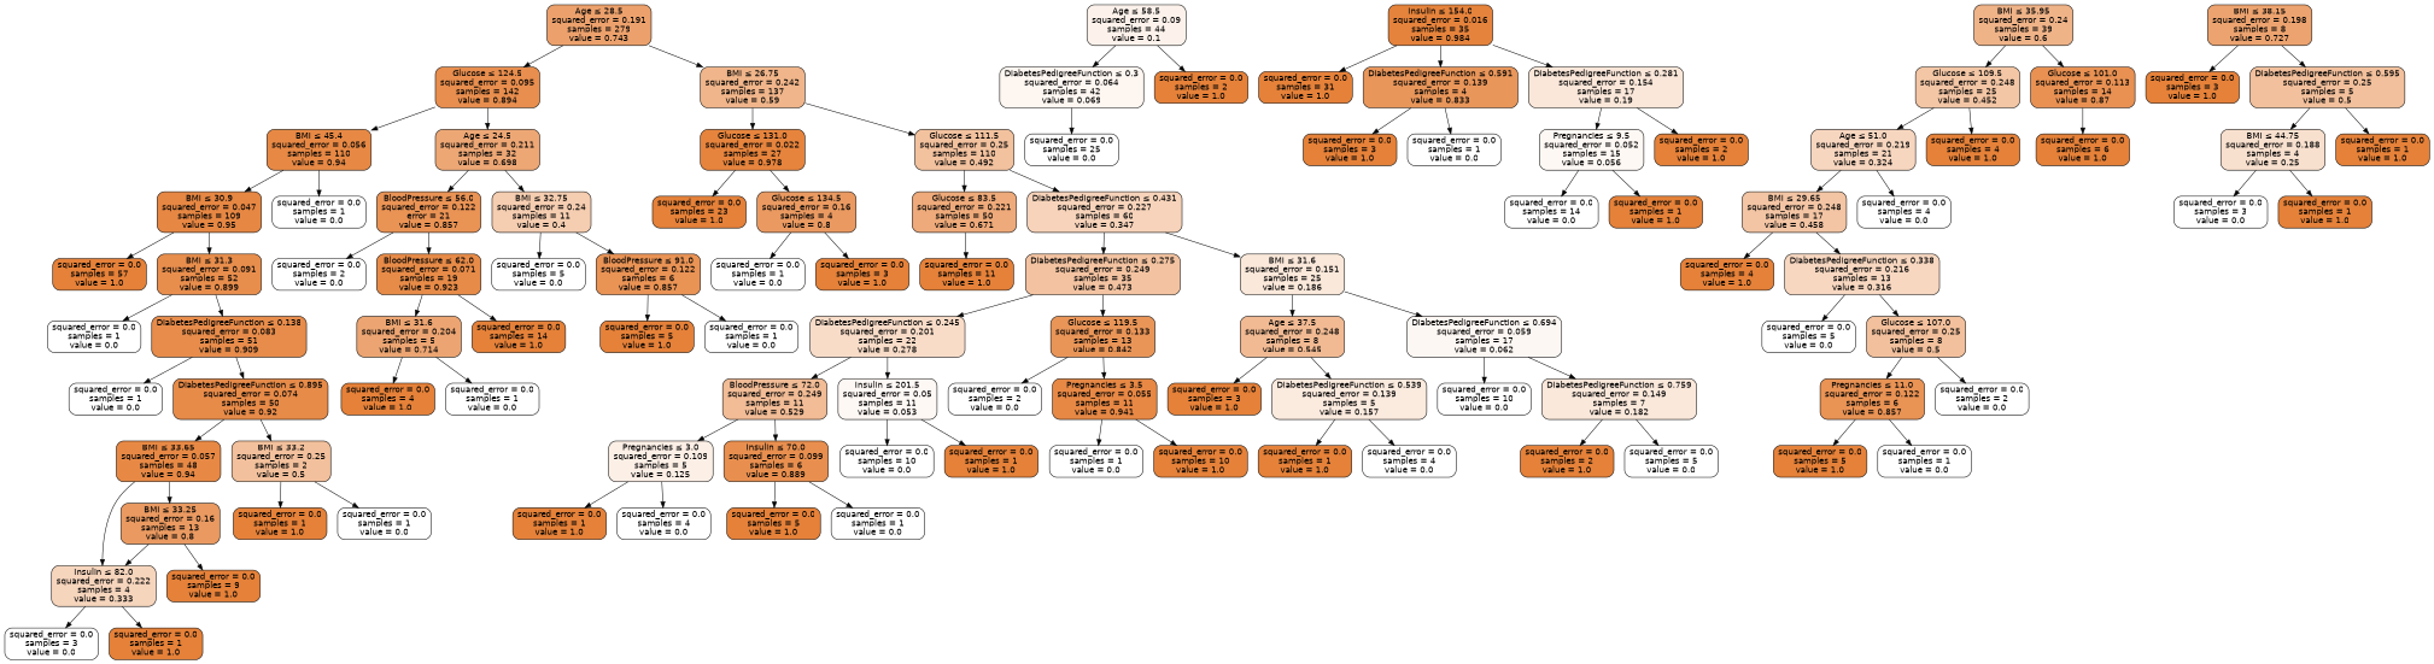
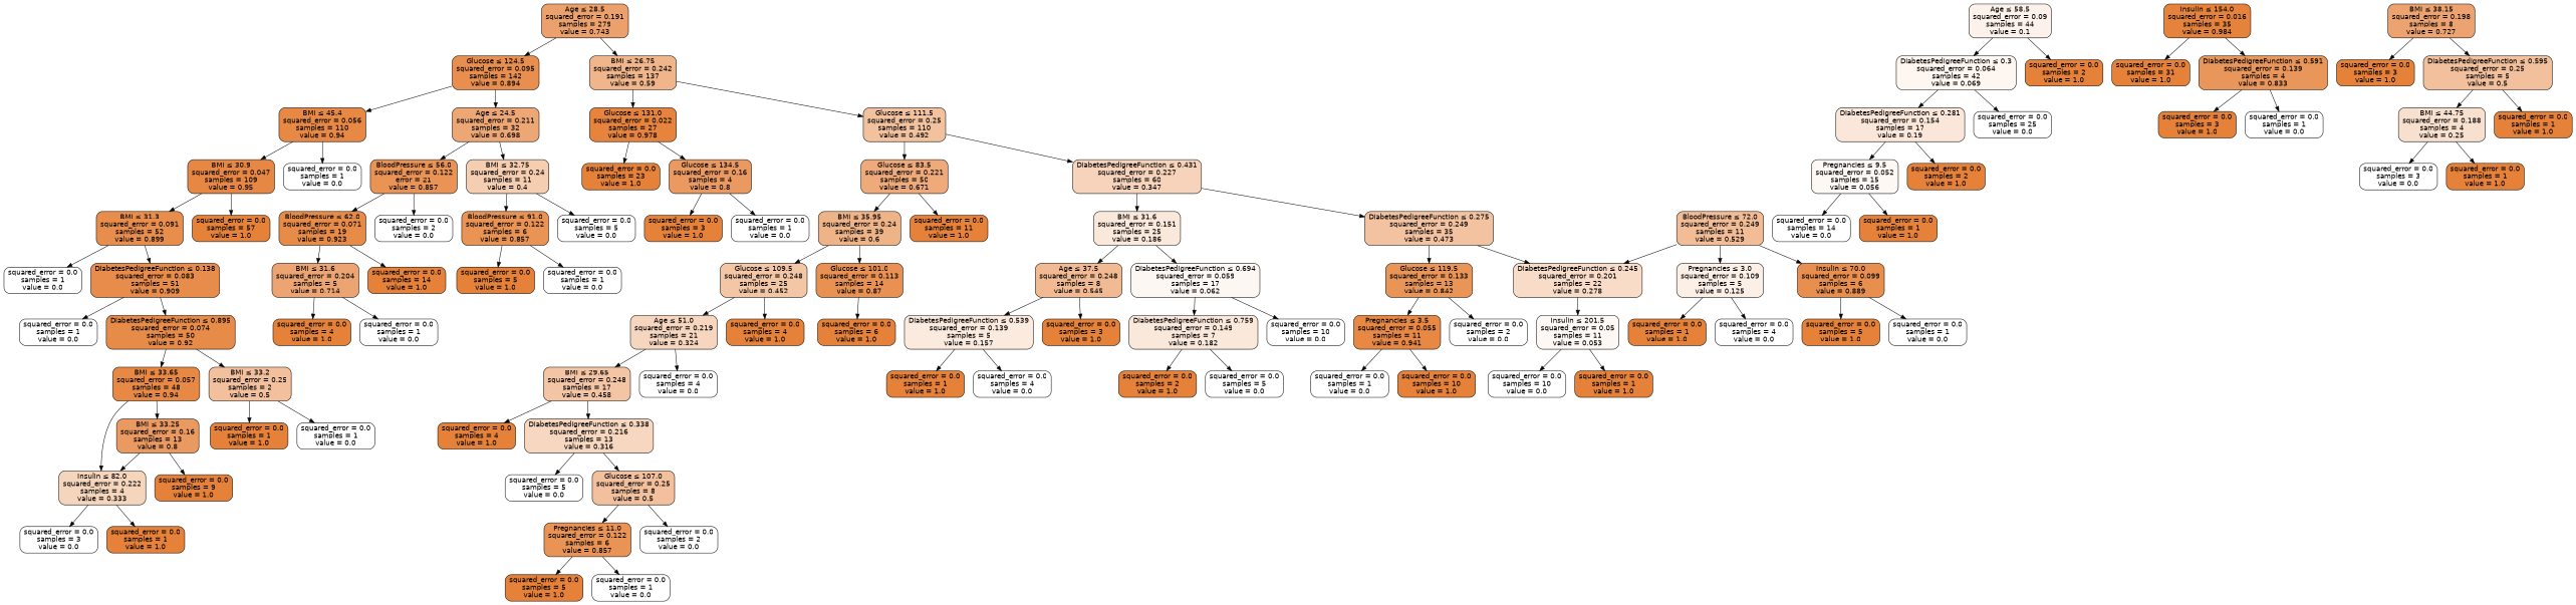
  digraph {
    node [color=black fillcolor="#e58139" fontname=helvetica shape=box style="filled, rounded"]
    edge [fontname=helvetica]
    n1 [fillcolor="#eca16c" label=<Age &le; 28.5<br/>squared_error = 0.191<br/>samples = 279<br/>value = 0.743>]
    n2 [fillcolor="#e88e4e" label=<Glucose &le; 124.5<br/>squared_error = 0.095<br/>samples = 142<br/>value = 0.894>]
    n3 [fillcolor="#f0b58a" label=<BMI &le; 26.75<br/>squared_error = 0.242<br/>samples = 137<br/>value = 0.59>]
    n4 [fillcolor="#fcf2eb" label=<Age &le; 58.5<br/>squared_error = 0.09<br/>samples = 44<br/>value = 0.1>]
    n5 [fillcolor="#fdf6f1" label=<DiabetesPedigreeFunction &le; 0.3<br/>squared_error = 0.064<br/>samples = 42<br/>value = 0.069>]
    n6 [label=<squared_error = 0.0<br/>samples = 2<br/>value = 1.0>]
    n7 [fillcolor="#e78945" label=<BMI &le; 45.4<br/>squared_error = 0.056<br/>samples = 110<br/>value = 0.94>]
    n8 [fillcolor="#eda775" label=<Age &le; 24.5<br/>squared_error = 0.211<br/>samples = 32<br/>value = 0.698>]
    n9 [fillcolor="#e6843d" label=<Glucose &le; 131.0<br/>squared_error = 0.022<br/>samples = 27<br/>value = 0.978>]
    n10 [fillcolor="#f2c19e" label=<Glucose &le; 111.5<br/>squared_error = 0.25<br/>samples = 110<br/>value = 0.492>]
    n11 [fillcolor="#e68743" label=<BMI &le; 30.9<br/>squared_error = 0.047<br/>samples = 109<br/>value = 0.95>]
    n12 [fillcolor="#ffffff" label=<squared_error = 0.0<br/>samples = 1<br/>value = 0.0>]
    n13 [fillcolor="#e99355" label=<BloodPressure &le; 56.0<br/>squared_error = 0.122<br/>error = 21<br/>value = 0.857>]
    n14 [fillcolor="#f5cdb0" label=<BMI &le; 32.75<br/>squared_error = 0.24<br/>samples = 11<br/>value = 0.4>]
    n15 [label=<squared_error = 0.0<br/>samples = 57<br/>value = 1.0>]
    n16 [fillcolor="#e88e4d" label=<BMI &le; 31.3<br/>squared_error = 0.091<br/>samples = 52<br/>value = 0.899>]
    n17 [fillcolor="#ffffff" label=<squared_error = 0.0<br/>samples = 1<br/>value = 0.0>]
    n18 [fillcolor="#e78c4b" label=<DiabetesPedigreeFunction &le; 0.138<br/>squared_error = 0.083<br/>samples = 51<br/>value = 0.909>]
    n19 [fillcolor="#ffffff" label=<squared_error = 0.0<br/>samples = 1<br/>value = 0.0>]
    n20 [fillcolor="#e78b49" label=<DiabetesPedigreeFunction &le; 0.895<br/>squared_error = 0.074<br/>samples = 50<br/>value = 0.92>]
    n21 [fillcolor="#e78945" label=<BMI &le; 33.65<br/>squared_error = 0.057<br/>samples = 48<br/>value = 0.94>]
    n22 [fillcolor="#f2c09c" label=<BMI &le; 33.2<br/>squared_error = 0.25<br/>samples = 2<br/>value = 0.5>]
    n23 [fillcolor="#ea9a61" label=<BMI &le; 33.25<br/>squared_error = 0.16<br/>samples = 13<br/>value = 0.8>]
    n24 [fillcolor="#f6d5bd" label=<Insulin &le; 82.0<br/>squared_error = 0.222<br/>samples = 4<br/>value = 0.333>]
    n25 [label=<squared_error = 0.0<br/>samples = 1<br/>value = 1.0>]
    n26 [fillcolor="#ffffff" label=<squared_error = 0.0<br/>samples = 1<br/>value = 0.0>]
    n27 [label=<squared_error = 0.0<br/>samples = 9<br/>value = 1.0>]
    n28 [fillcolor="#e5833c" label=<Insulin &le; 154.0<br/>squared_error = 0.016<br/>samples = 35<br/>value = 0.984>]
    n29 [label=<squared_error = 0.0<br/>samples = 31<br/>value = 1.0>]
    n30 [fillcolor="#e9965a" label=<DiabetesPedigreeFunction &le; 0.591<br/>squared_error = 0.139<br/>samples = 4<br/>value = 0.833>]
    n31 [fillcolor="#ffffff" label=<squared_error = 0.0<br/>samples = 3<br/>value = 0.0>]
    n32 [label=<squared_error = 0.0<br/>samples = 1<br/>value = 1.0>]
    n33 [label=<squared_error = 0.0<br/>samples = 3<br/>value = 1.0>]
    n34 [fillcolor="#ffffff" label=<squared_error = 0.0<br/>samples = 1<br/>value = 0.0>]
    n35 [fillcolor="#ffffff" label=<squared_error = 0.0<br/>samples = 2<br/>value = 0.0>]
    n36 [fillcolor="#e78b48" label=<BloodPressure &le; 62.0<br/>squared_error = 0.071<br/>samples = 19<br/>value = 0.923>]
    n37 [fillcolor="#ffffff" label=<squared_error = 0.0<br/>samples = 5<br/>value = 0.0>]
    n38 [fillcolor="#e99355" label=<BloodPressure &le; 91.0<br/>squared_error = 0.122<br/>samples = 6<br/>value = 0.857>]
    n39 [fillcolor="#eca572" label=<BMI &le; 31.6<br/>squared_error = 0.204<br/>samples = 5<br/>value = 0.714>]
    n40 [label=<squared_error = 0.0<br/>samples = 14<br/>value = 1.0>]
    n41 [label=<squared_error = 0.0<br/>samples = 4<br/>value = 1.0>]
    n42 [fillcolor="#ffffff" label=<squared_error = 0.0<br/>samples = 1<br/>value = 0.0>]
    n43 [label=<squared_error = 0.0<br/>samples = 5<br/>value = 1.0>]
    n44 [fillcolor="#ffffff" label=<squared_error = 0.0<br/>samples = 1<br/>value = 0.0>]
    n45 [label=<squared_error = 0.0<br/>samples = 23<br/>value = 1.0>]
    n46 [fillcolor="#ea9a61" label=<Glucose &le; 134.5<br/>squared_error = 0.16<br/>samples = 4<br/>value = 0.8>]
    n47 [fillcolor="#eeaa7a" label=<Glucose &le; 83.5<br/>squared_error = 0.221<br/>samples = 50<br/>value = 0.671>]
    n48 [fillcolor="#f6d3ba" label=<DiabetesPedigreeFunction &le; 0.431<br/>squared_error = 0.227<br/>samples = 60<br/>value = 0.347>]
    n49 [fillcolor="#ffffff" label=<squared_error = 0.0<br/>samples = 1<br/>value = 0.0>]
    n50 [label=<squared_error = 0.0<br/>samples = 3<br/>value = 1.0>]
    n51 [label=<squared_error = 0.0<br/>samples = 11<br/>value = 1.0>]
    n52 [fillcolor="#efb388" label=<BMI &le; 35.95<br/>squared_error = 0.24<br/>samples = 39<br/>value = 0.6>]
    n53 [fillcolor="#f3c3a1" label=<DiabetesPedigreeFunction &le; 0.275<br/>squared_error = 0.249<br/>samples = 35<br/>value = 0.473>]
    n54 [fillcolor="#fae8da" label=<BMI &le; 31.6<br/>squared_error = 0.151<br/>samples = 25<br/>value = 0.186>]
    n55 [fillcolor="#f3c6a5" label=<Glucose &le; 109.5<br/>squared_error = 0.248<br/>samples = 25<br/>value = 0.452>]
    n56 [fillcolor="#e89153" label=<Glucose &le; 101.0<br/>squared_error = 0.113<br/>samples = 14<br/>value = 0.87>]
    n57 [fillcolor="#f7d6bf" label=<Age &le; 51.0<br/>squared_error = 0.219<br/>samples = 21<br/>value = 0.324>]
    n58 [label=<squared_error = 0.0<br/>samples = 4<br/>value = 1.0>]
    n59 [label=<squared_error = 0.0<br/>samples = 6<br/>value = 1.0>]
    n60 [fillcolor="#f3c5a4" label=<BMI &le; 29.65<br/>squared_error = 0.248<br/>samples = 17<br/>value = 0.458>]
    n61 [fillcolor="#ffffff" label=<squared_error = 0.0<br/>samples = 4<br/>value = 0.0>]
    n62 [label=<squared_error = 0.0<br/>samples = 4<br/>value = 1.0>]
    n63 [fillcolor="#f7d7c0" label=<DiabetesPedigreeFunction &le; 0.338<br/>squared_error = 0.216<br/>samples = 13<br/>value = 0.316>]
    n64 [fillcolor="#ffffff" label=<squared_error = 0.0<br/>samples = 5<br/>value = 0.0>]
    n65 [fillcolor="#f2c09c" label=<Glucose &le; 107.0<br/>squared_error = 0.25<br/>samples = 8<br/>value = 0.5>]
    n66 [fillcolor="#e99355" label=<Pregnancies &le; 11.0<br/>squared_error = 0.122<br/>samples = 6<br/>value = 0.857>]
    n67 [fillcolor="#ffffff" label=<squared_error = 0.0<br/>samples = 2<br/>value = 0.0>]
    n68 [label=<squared_error = 0.0<br/>samples = 5<br/>value = 1.0>]
    n69 [fillcolor="#ffffff" label=<squared_error = 0.0<br/>samples = 1<br/>value = 0.0>]
    n70 [fillcolor="#eca36f" label=<BMI &le; 38.15<br/>squared_error = 0.198<br/>samples = 8<br/>value = 0.727>]
    n71 [label=<squared_error = 0.0<br/>samples = 3<br/>value = 1.0>]
    n72 [fillcolor="#f2c09c" label=<DiabetesPedigreeFunction &le; 0.595<br/>squared_error = 0.25<br/>samples = 5<br/>value = 0.5>]
    n73 [fillcolor="#f8e0ce" label=<BMI &le; 44.75<br/>squared_error = 0.188<br/>samples = 4<br/>value = 0.25>]
    n74 [label=<squared_error = 0.0<br/>samples = 1<br/>value = 1.0>]
    n75 [fillcolor="#ffffff" label=<squared_error = 0.0<br/>samples = 3<br/>value = 0.0>]
    n76 [label=<squared_error = 0.0<br/>samples = 1<br/>value = 1.0>]
    n77 [fillcolor="#f8dcc8" label=<DiabetesPedigreeFunction &le; 0.245<br/>squared_error = 0.201<br/>samples = 22<br/>value = 0.278>]
    n78 [fillcolor="#e99558" label=<Glucose &le; 119.5<br/>squared_error = 0.133<br/>samples = 13<br/>value = 0.842>]
    n79 [fillcolor="#f1ba93" label=<Age &le; 37.5<br/>squared_error = 0.248<br/>samples = 8<br/>value = 0.545>]
    n80 [fillcolor="#fdf7f3" label=<DiabetesPedigreeFunction &le; 0.694<br/>squared_error = 0.059<br/>samples = 17<br/>value = 0.062>]
    n81 [fillcolor="#f1bc96" label=<BloodPressure &le; 72.0<br/>squared_error = 0.249<br/>samples = 11<br/>value = 0.529>]
    n82 [fillcolor="#fef8f5" label=<Insulin &le; 201.5<br/>squared_error = 0.05<br/>samples = 11<br/>value = 0.053>]
    n83 [fillcolor="#ffffff" label=<squared_error = 0.0<br/>samples = 2<br/>value = 0.0>]
    n84 [fillcolor="#e78845" label=<Pregnancies &le; 3.5<br/>squared_error = 0.055<br/>samples = 11<br/>value = 0.941>]
    n85 [fillcolor="#fcefe6" label=<Pregnancies &le; 3.0<br/>squared_error = 0.109<br/>samples = 5<br/>value = 0.125>]
    n86 [fillcolor="#e88f4f" label=<Insulin &le; 70.0<br/>squared_error = 0.099<br/>samples = 6<br/>value = 0.889>]
    n87 [fillcolor="#ffffff" label=<squared_error = 0.0<br/>samples = 10<br/>value = 0.0>]
    n88 [label=<squared_error = 0.0<br/>samples = 1<br/>value = 1.0>]
    n89 [label=<squared_error = 0.0<br/>samples = 1<br/>value = 1.0>]
    n90 [fillcolor="#ffffff" label=<squared_error = 0.0<br/>samples = 4<br/>value = 0.0>]
    n91 [label=<squared_error = 0.0<br/>samples = 5<br/>value = 1.0>]
    n92 [fillcolor="#ffffff" label=<squared_error = 0.0<br/>samples = 1<br/>value = 0.0>]
    n93 [fillcolor="#ffffff" label=<squared_error = 0.0<br/>samples = 1<br/>value = 0.0>]
    n94 [label=<squared_error = 0.0<br/>samples = 10<br/>value = 1.0>]
    n95 [label=<squared_error = 0.0<br/>samples = 3<br/>value = 1.0>]
    n96 [fillcolor="#fbeade" label=<DiabetesPedigreeFunction &le; 0.539<br/>squared_error = 0.139<br/>samples = 5<br/>value = 0.157>]
    n97 [fillcolor="#ffffff" label=<squared_error = 0.0<br/>samples = 10<br/>value = 0.0>]
    n98 [fillcolor="#fae8db" label=<DiabetesPedigreeFunction &le; 0.759<br/>squared_error = 0.149<br/>samples = 7<br/>value = 0.182>]
    n99 [label=<squared_error = 0.0<br/>samples = 1<br/>value = 1.0>]
    n100 [fillcolor="#ffffff" label=<squared_error = 0.0<br/>samples = 4<br/>value = 0.0>]
    n101 [label=<squared_error = 0.0<br/>samples = 2<br/>value = 1.0>]
    n102 [fillcolor="#ffffff" label=<squared_error = 0.0<br/>samples = 5<br/>value = 0.0>]
    n103 [fillcolor="#fae7d9" label=<DiabetesPedigreeFunction &le; 0.281<br/>squared_error = 0.154<br/>samples = 17<br/>value = 0.19>]
    n104 [fillcolor="#ffffff" label=<squared_error = 0.0<br/>samples = 25<br/>value = 0.0>]
    n105 [fillcolor="#fef8f4" label=<Pregnancies &le; 9.5<br/>squared_error = 0.052<br/>samples = 15<br/>value = 0.056>]
    n106 [label=<squared_error = 0.0<br/>samples = 2<br/>value = 1.0>]
    n107 [fillcolor="#ffffff" label=<squared_error = 0.0<br/>samples = 14<br/>value = 0.0>]
    n108 [label=<squared_error = 0.0<br/>samples = 1<br/>value = 1.0>]
    n1 -> n2
    n1 -> n3
    n2 -> n7
    n2 -> n8
    n3 -> n9
    n3 -> n10
    n4 -> n5
    n4 -> n6
-   n28 -> n103
+   n5 -> n103
    n5 -> n104
    n7 -> n11
    n7 -> n12
    n8 -> n13
    n8 -> n14
    n9 -> n45
    n9 -> n46
    n10 -> n47
    n10 -> n48
    n11 -> n15
    n11 -> n16
    n13 -> n35
    n13 -> n36
    n14 -> n37
    n14 -> n38
    n16 -> n17
    n16 -> n18
    n18 -> n19
    n18 -> n20
    n20 -> n21
    n20 -> n22
    n21 -> n23
    n21 -> n24
    n22 -> n25
    n22 -> n26
    n23 -> n24
    n23 -> n27
    n24 -> n31
    n24 -> n32
    n28 -> n29
    n28 -> n30
    n30 -> n33
    n30 -> n34
    n36 -> n39
    n36 -> n40
    n38 -> n43
    n38 -> n44
    n39 -> n41
    n39 -> n42
    n46 -> n49
    n46 -> n50
    n47 -> n51
+   n47 -> n52
    n48 -> n53
    n48 -> n54
    n52 -> n55
    n52 -> n56
    n53 -> n77
    n53 -> n78
    n54 -> n79
    n54 -> n80
    n55 -> n57
    n55 -> n58
    n56 -> n59
    n57 -> n60
    n57 -> n61
    n60 -> n62
    n60 -> n63
    n63 -> n64
    n63 -> n65
    n65 -> n66
    n65 -> n67
    n66 -> n68
    n66 -> n69
    n70 -> n71
    n70 -> n72
    n72 -> n73
    n72 -> n74
    n73 -> n75
    n73 -> n76
-   n77 -> n81
+   n81 -> n77
    n77 -> n82
    n78 -> n83
    n78 -> n84
    n79 -> n95
    n79 -> n96
    n80 -> n97
    n80 -> n98
    n81 -> n85
    n81 -> n86
    n82 -> n87
    n82 -> n88
    n84 -> n93
    n84 -> n94
    n85 -> n89
    n85 -> n90
    n86 -> n91
    n86 -> n92
    n96 -> n99
    n96 -> n100
    n98 -> n101
    n98 -> n102
    n103 -> n105
    n103 -> n106
    n105 -> n107
    n105 -> n108
  }
